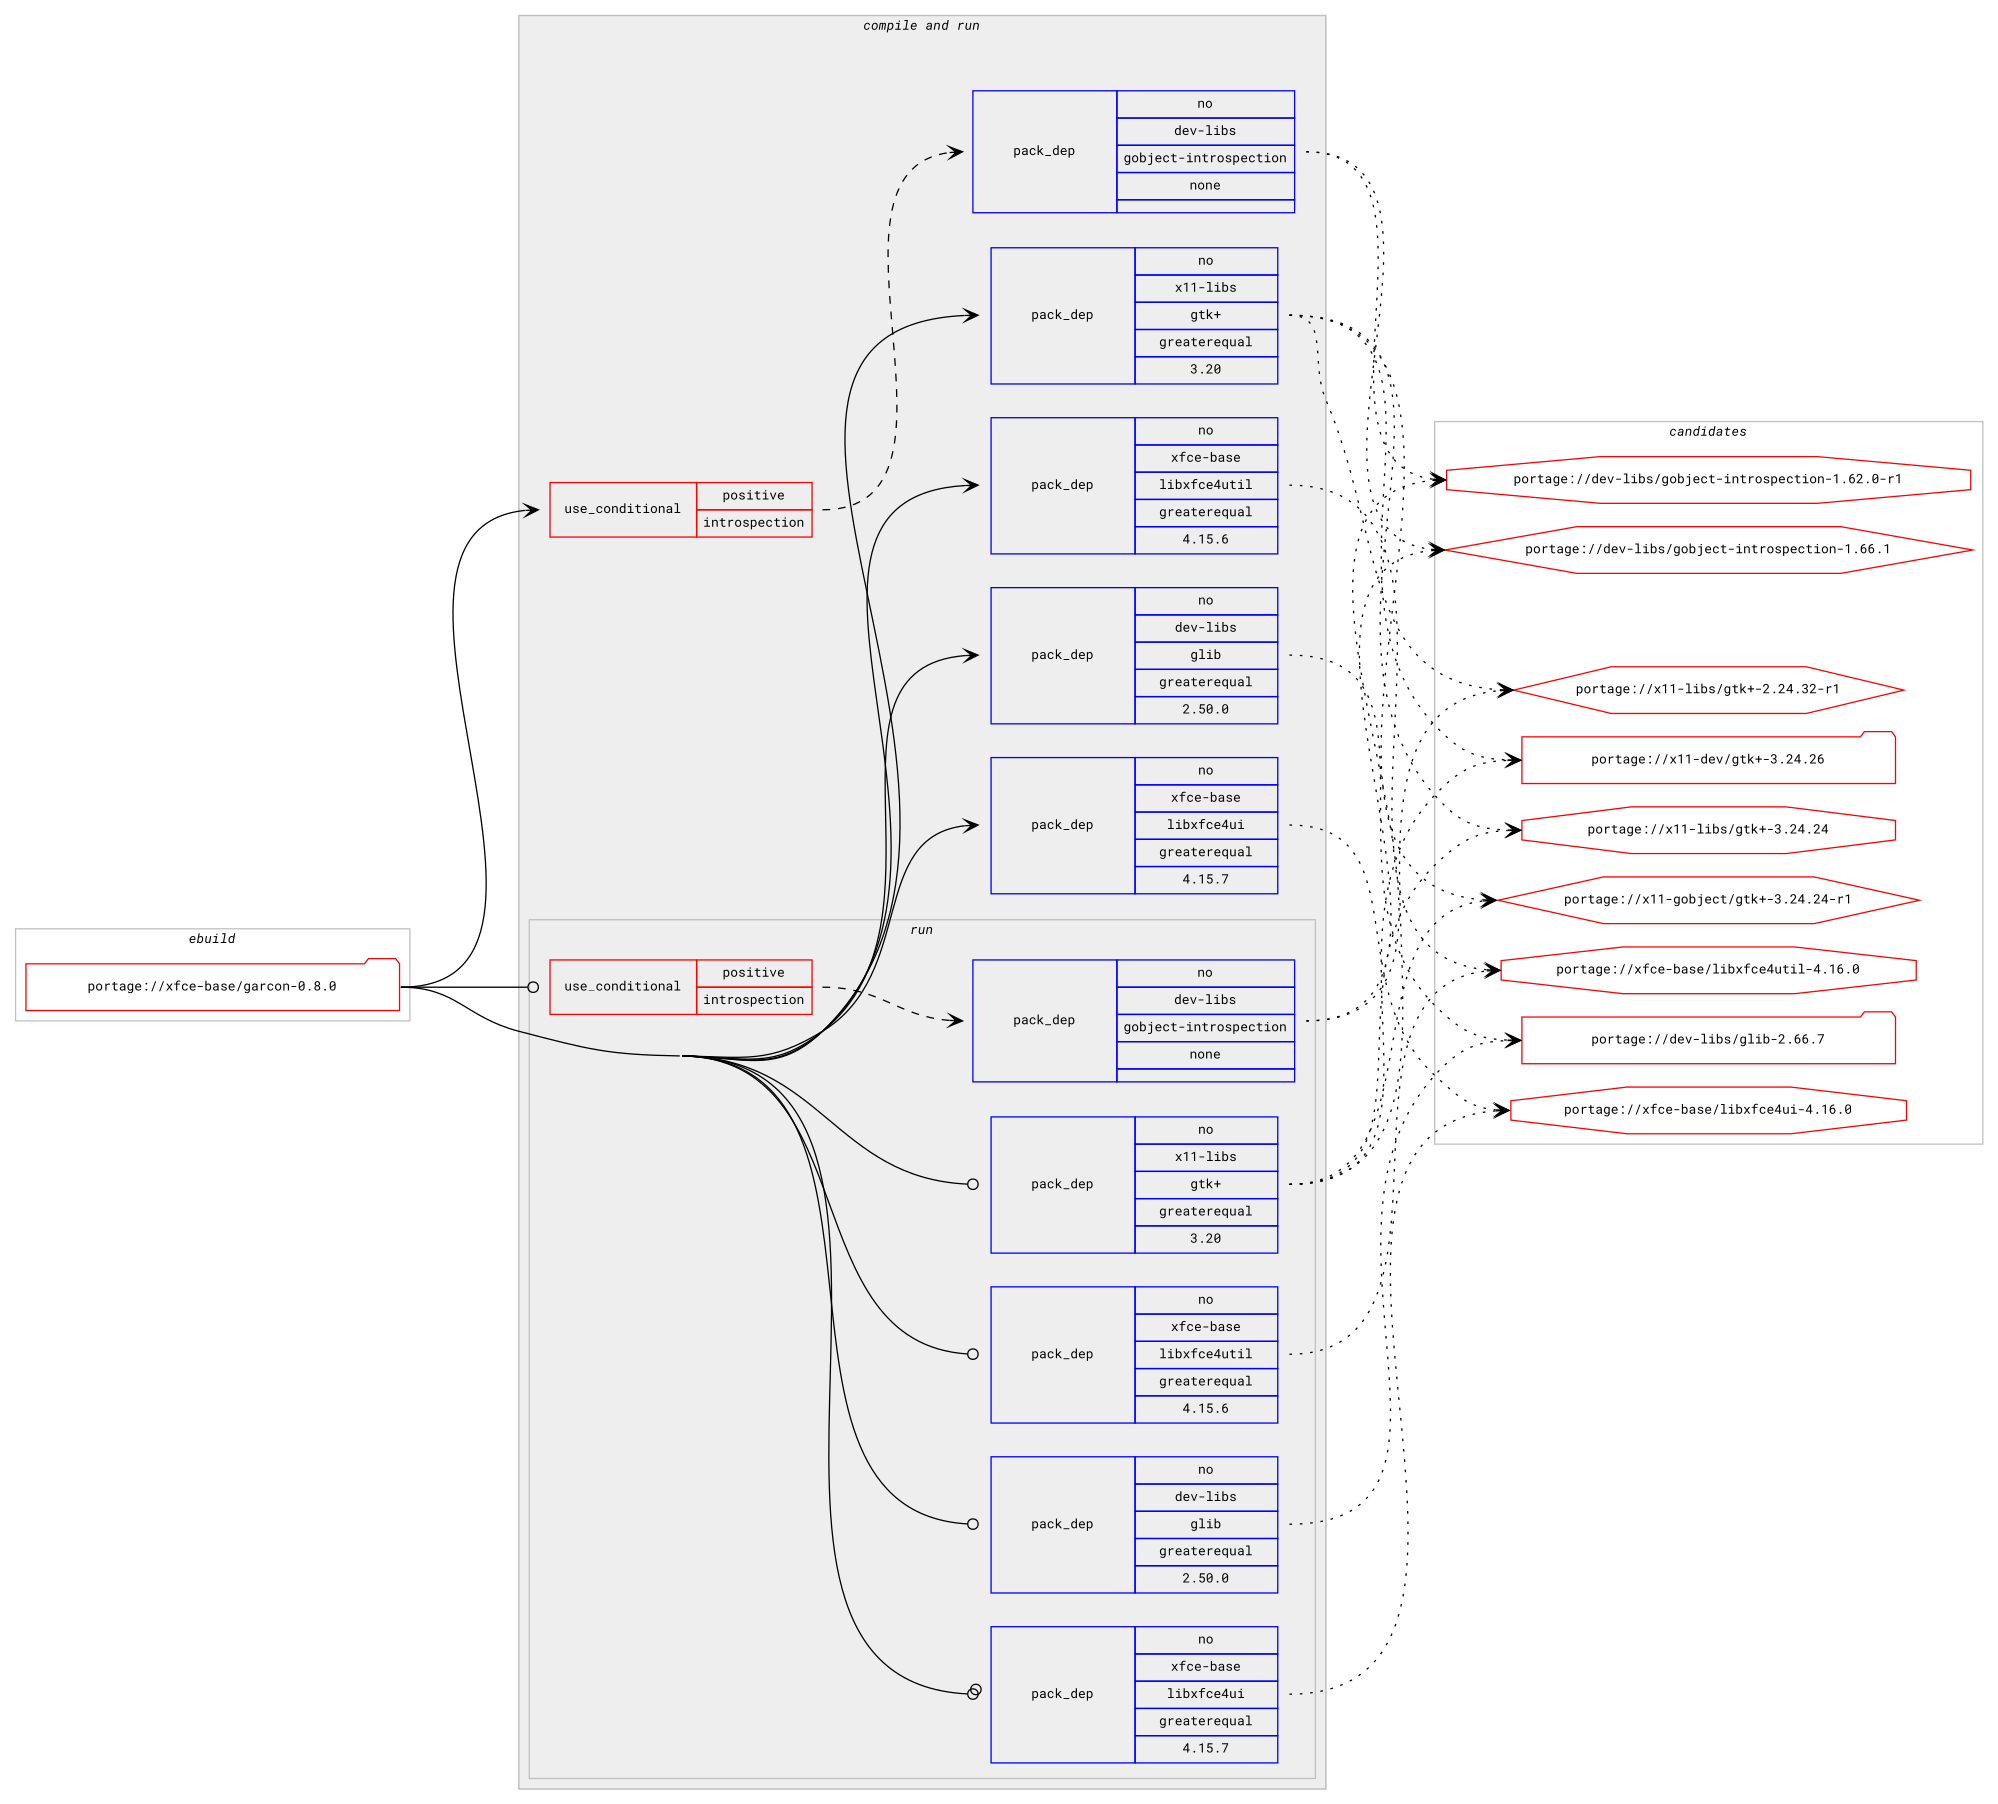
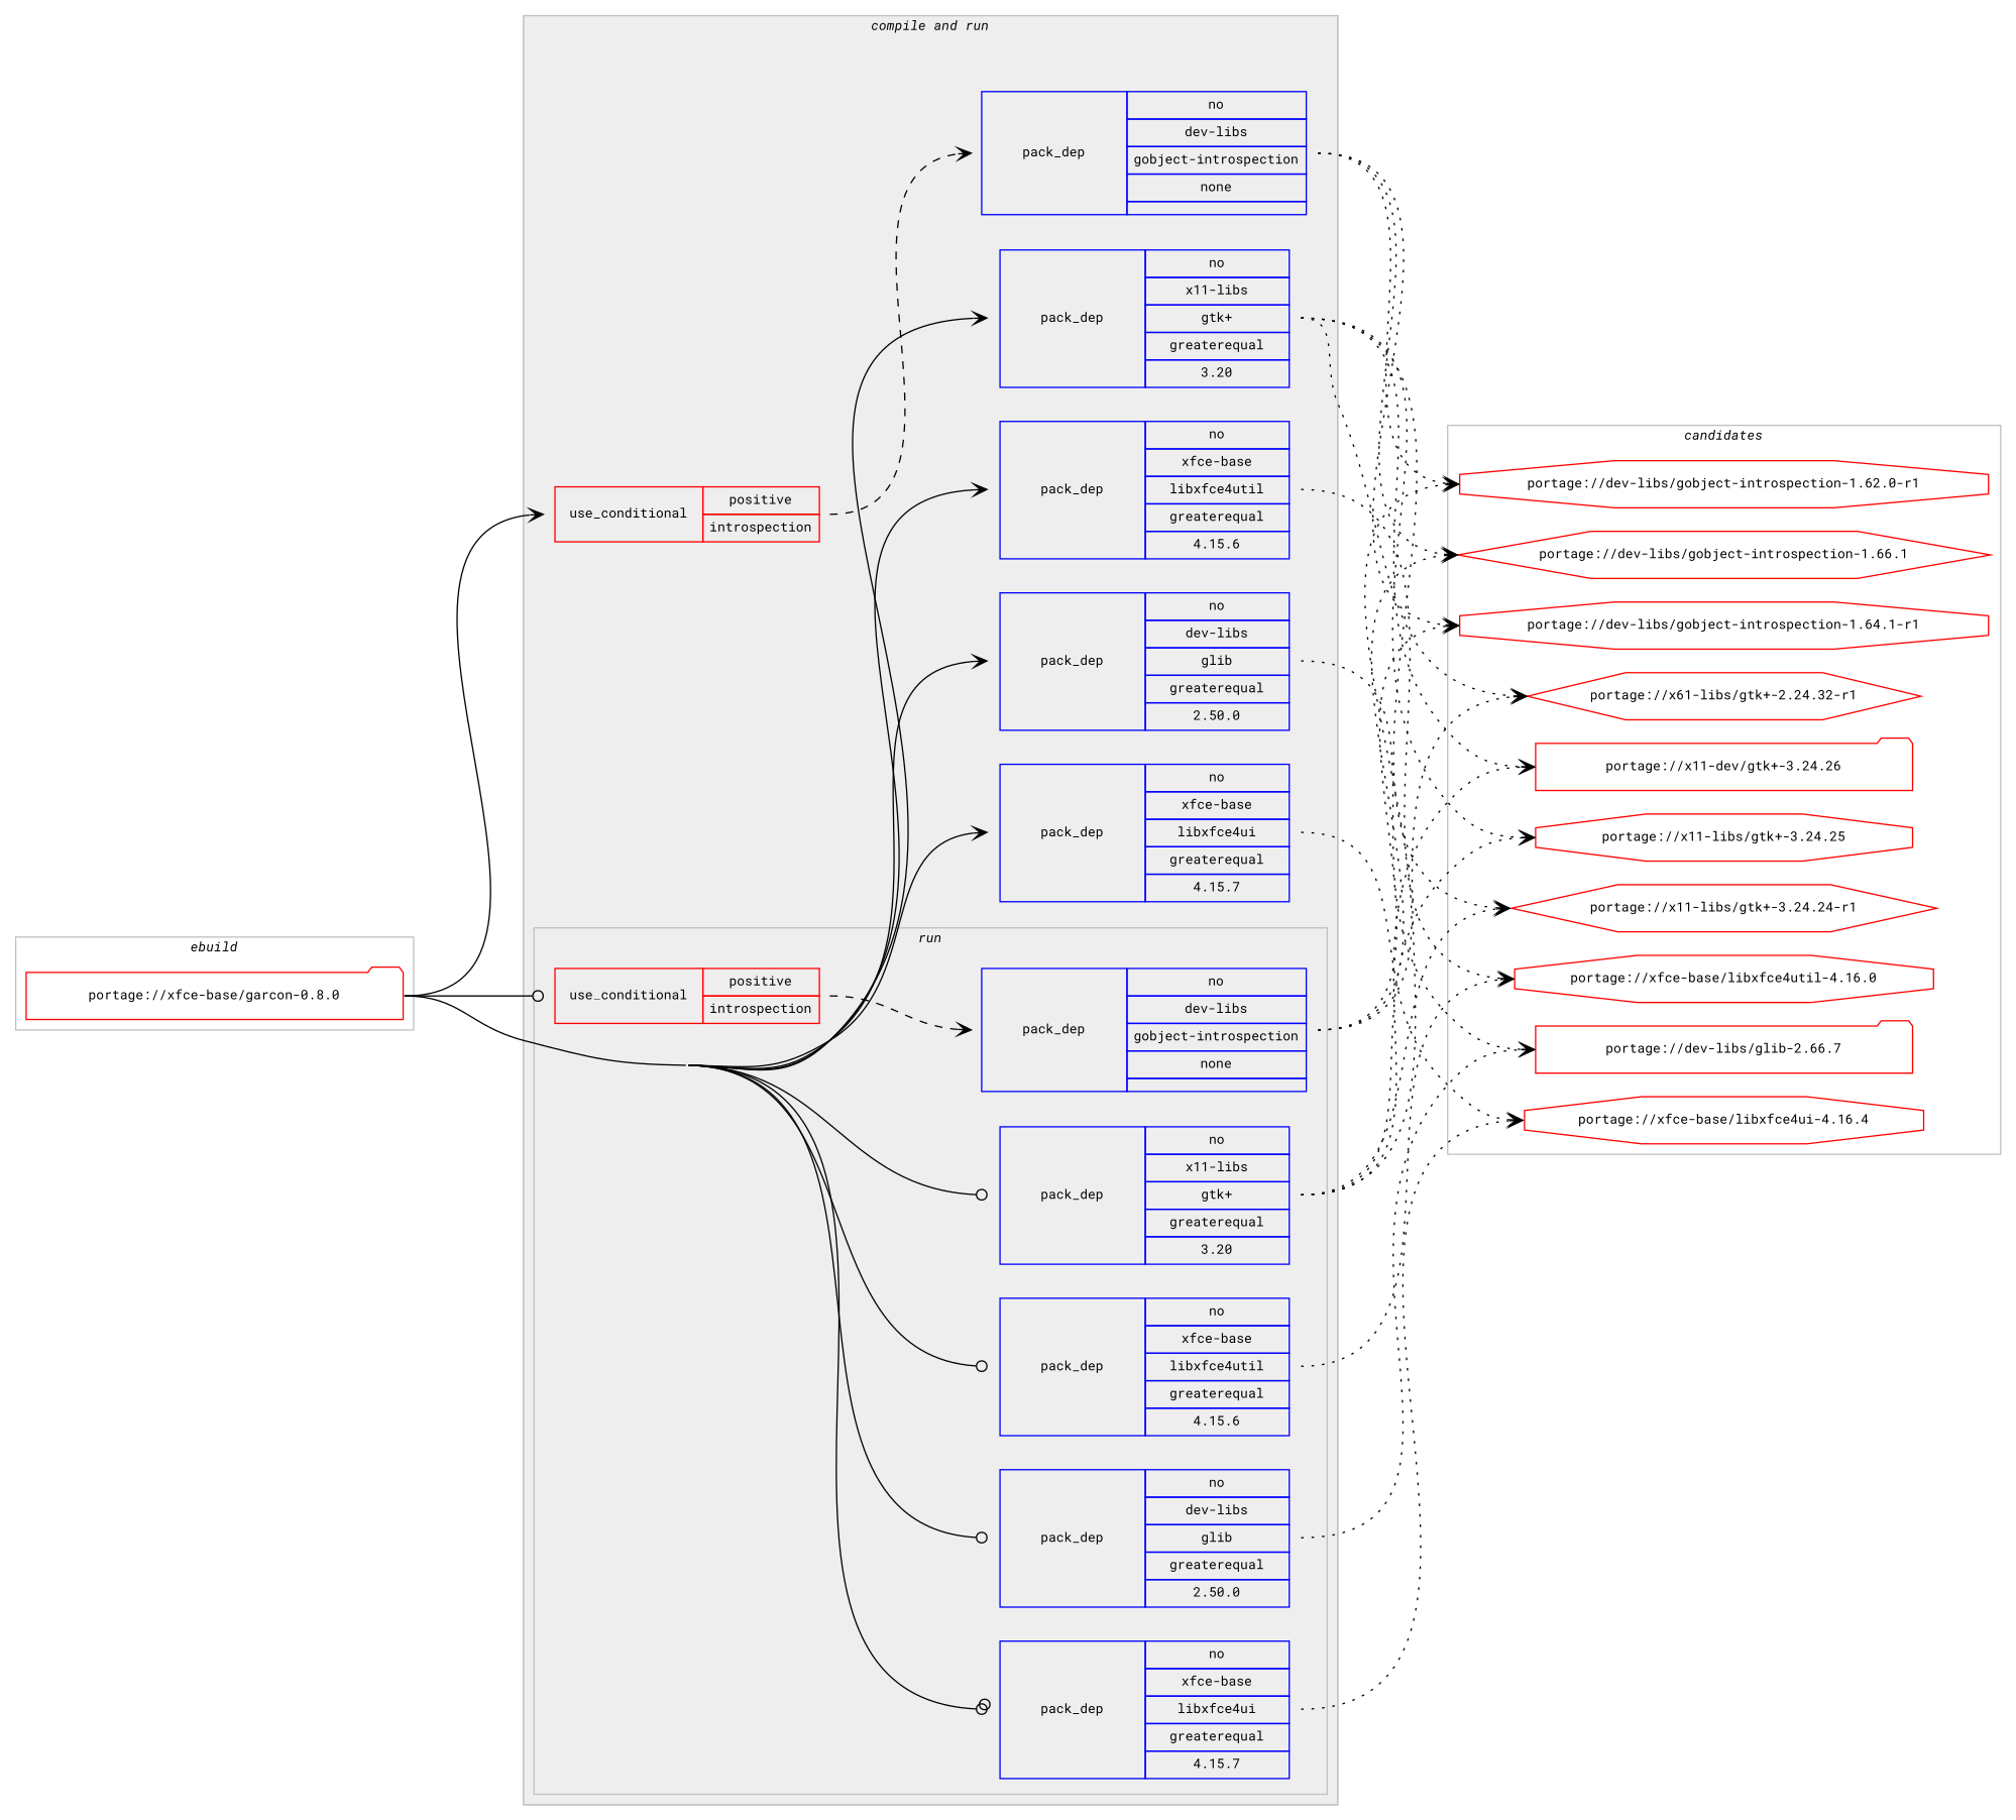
  digraph {
    compound=true
    concentrate=true
    fontname="Roboto Mono"
    fontsize=10
    newrank=true
    rankdir=LR
    ranksep=1.5
    node [color=red fontname="Roboto Mono" fontsize=10 shape=none]
    edge [arrowhead=vee fontname="Roboto Mono" headport=w style=dotted tailport=e weight=100]
    n1 [label="portage://xfce-base/garcon-0.8.0" shape=folder width=4]
    n2 [color=blue label=<<TABLE BORDER="0" CELLBORDER="1" CELLSPACING="0" CELLPADDING="4" WIDTH="220"><TR><TD ROWSPAN="6" CELLPADDING="30">pack_dep</TD></TR><TR><TD WIDTH="110">no</TD></TR><TR><TD>dev-libs</TD></TR><TR><TD>gobject-introspection</TD></TR><TR><TD>none</TD></TR><TR><TD></TD></TR></TABLE>>]
    n3 [label=<<TABLE BORDER="0" CELLBORDER="1" CELLSPACING="0" CELLPADDING="4"><TR><TD ROWSPAN="3" CELLPADDING="10">use_conditional</TD></TR><TR><TD>positive</TD></TR><TR><TD>introspection</TD></TR></TABLE>>]
    n4 [color=blue label=<<TABLE BORDER="0" CELLBORDER="1" CELLSPACING="0" CELLPADDING="4" WIDTH="220"><TR><TD ROWSPAN="6" CELLPADDING="30">pack_dep</TD></TR><TR><TD WIDTH="110">no</TD></TR><TR><TD>dev-libs</TD></TR><TR><TD>glib</TD></TR><TR><TD>greaterequal</TD></TR><TR><TD>2.50.0</TD></TR></TABLE>>]
    n5 [color=blue label=<<TABLE BORDER="0" CELLBORDER="1" CELLSPACING="0" CELLPADDING="4" WIDTH="220"><TR><TD ROWSPAN="6" CELLPADDING="30">pack_dep</TD></TR><TR><TD WIDTH="110">no</TD></TR><TR><TD>x11-libs</TD></TR><TR><TD>gtk+</TD></TR><TR><TD>greaterequal</TD></TR><TR><TD>3.20</TD></TR></TABLE>>]
    n6 [color=blue label=<<TABLE BORDER="0" CELLBORDER="1" CELLSPACING="0" CELLPADDING="4" WIDTH="220"><TR><TD ROWSPAN="6" CELLPADDING="30">pack_dep</TD></TR><TR><TD WIDTH="110">no</TD></TR><TR><TD>xfce-base</TD></TR><TR><TD>libxfce4ui</TD></TR><TR><TD>greaterequal</TD></TR><TR><TD>4.15.7</TD></TR></TABLE>>]
    n7 [color=blue label=<<TABLE BORDER="0" CELLBORDER="1" CELLSPACING="0" CELLPADDING="4" WIDTH="220"><TR><TD ROWSPAN="6" CELLPADDING="30">pack_dep</TD></TR><TR><TD WIDTH="110">no</TD></TR><TR><TD>xfce-base</TD></TR><TR><TD>libxfce4util</TD></TR><TR><TD>greaterequal</TD></TR><TR><TD>4.15.6</TD></TR></TABLE>>]
    n8 [color=blue label=<<TABLE BORDER="0" CELLBORDER="1" CELLSPACING="0" CELLPADDING="4" WIDTH="220"><TR><TD ROWSPAN="6" CELLPADDING="30">pack_dep</TD></TR><TR><TD WIDTH="110">no</TD></TR><TR><TD>xfce-base</TD></TR><TR><TD>libxfce4util</TD></TR><TR><TD>greaterequal</TD></TR><TR><TD>4.15.6</TD></TR></TABLE>>]
    n9 [color=blue label=<<TABLE BORDER="0" CELLBORDER="1" CELLSPACING="0" CELLPADDING="4" WIDTH="220"><TR><TD ROWSPAN="6" CELLPADDING="30">pack_dep</TD></TR><TR><TD WIDTH="110">no</TD></TR><TR><TD>dev-libs</TD></TR><TR><TD>gobject-introspection</TD></TR><TR><TD>none</TD></TR><TR><TD></TD></TR></TABLE>>]
    n10 [label=<<TABLE BORDER="0" CELLBORDER="1" CELLSPACING="0" CELLPADDING="4"><TR><TD ROWSPAN="3" CELLPADDING="10">use_conditional</TD></TR><TR><TD>positive</TD></TR><TR><TD>introspection</TD></TR></TABLE>>]
    n11 [color=blue label=<<TABLE BORDER="0" CELLBORDER="1" CELLSPACING="0" CELLPADDING="4" WIDTH="220"><TR><TD ROWSPAN="6" CELLPADDING="30">pack_dep</TD></TR><TR><TD WIDTH="110">no</TD></TR><TR><TD>dev-libs</TD></TR><TR><TD>glib</TD></TR><TR><TD>greaterequal</TD></TR><TR><TD>2.50.0</TD></TR></TABLE>>]
    n12 [color=blue label=<<TABLE BORDER="0" CELLBORDER="1" CELLSPACING="0" CELLPADDING="4" WIDTH="220"><TR><TD ROWSPAN="6" CELLPADDING="30">pack_dep</TD></TR><TR><TD WIDTH="110">no</TD></TR><TR><TD>x11-libs</TD></TR><TR><TD>gtk+</TD></TR><TR><TD>greaterequal</TD></TR><TR><TD>3.20</TD></TR></TABLE>>]
    n13 [color=blue label=<<TABLE BORDER="0" CELLBORDER="1" CELLSPACING="0" CELLPADDING="4" WIDTH="220"><TR><TD ROWSPAN="6" CELLPADDING="30">pack_dep</TD></TR><TR><TD WIDTH="110">no</TD></TR><TR><TD>xfce-base</TD></TR><TR><TD>libxfce4ui</TD></TR><TR><TD>greaterequal</TD></TR><TR><TD>4.15.7</TD></TR></TABLE>>]
    n14 [label="portage://dev-libs/gobject-introspection-1.66.1" shape=hexagon width=4]
+   n15 [label="portage://dev-libs/gobject-introspection-1.64.1-r1" shape=octagon width=4]
    n16 [label="portage://dev-libs/gobject-introspection-1.62.0-r1" shape=octagon width=4]
    n17 [label="portage://dev-libs/glib-2.66.7" shape=folder width=4]
    n18 [label="portage://x11-dev/gtk+-3.24.26" shape=folder width=4]
-   n19 [label="portage://x11-libs/gtk+-3.24.24" shape=octagon width=4]
-   n20 [label="portage://x11-gobject/gtk+-3.24.24-r1" shape=hexagon width=4]
-   n21 [label="portage://x11-libs/gtk+-2.24.32-r1" shape=hexagon width=4]
-   n22 [label="portage://xfce-base/libxfce4ui-4.16.0" shape=octagon width=4]
+   n19 [label="portage://x11-libs/gtk+-3.24.25" shape=octagon width=4]
+   n20 [label="portage://x11-libs/gtk+-3.24.24-r1" shape=hexagon width=4]
+   n21 [label="portage://x61-libs/gtk+-2.24.32-r1" shape=hexagon width=4]
+   n22 [label="portage://xfce-base/libxfce4ui-4.16.4" shape=octagon width=4]
    n23 [label="portage://xfce-base/libxfce4util-4.16.0" shape=octagon width=4]
    subgraph cluster_1 {
      color=gray
      label=<<i>ebuild</i>>
      rank=same
      n1
    }
    subgraph cluster_2 {
      color=gray
      label=<<i>dependencies</i>>
      subgraph cluster_3 {
        color=gray
        fillcolor="#eeeeee"
        label=<<i>compile</i>>
        style=filled
        subgraph sub_4 {
          color=gray
          fillcolor="#eeeeee"
          label=<<i>compile</i>>
          style=filled
          n3
          subgraph sub_5 {
            color=gray
            fillcolor="#eeeeee"
            label=<<i>compile</i>>
            style=filled
            n2
          }
        }
        subgraph sub_6 {
          color=gray
          fillcolor="#eeeeee"
          label=<<i>compile</i>>
          style=filled
          n4
        }
        subgraph sub_7 {
          color=gray
          fillcolor="#eeeeee"
          label=<<i>compile</i>>
          style=filled
          n5
        }
        subgraph sub_8 {
          color=gray
          fillcolor="#eeeeee"
          label=<<i>compile</i>>
          style=filled
          n6
        }
        subgraph sub_9 {
          color=gray
          fillcolor="#eeeeee"
          label=<<i>compile</i>>
          style=filled
          n7
        }
      }
      subgraph cluster_10 {
        color=gray
        fillcolor="#eeeeee"
        label=<<i>compile and run</i>>
        style=filled
      }
      subgraph cluster_11 {
        color=gray
        fillcolor="#eeeeee"
        label=<<i>run</i>>
        style=filled
        subgraph sub_12 {
          color=gray
          fillcolor="#eeeeee"
          label=<<i>run</i>>
          style=filled
          n8
        }
        subgraph sub_13 {
          color=gray
          fillcolor="#eeeeee"
          label=<<i>run</i>>
          style=filled
          n10
          subgraph sub_14 {
            color=gray
            fillcolor="#eeeeee"
            label=<<i>run</i>>
            style=filled
            n9
          }
        }
        subgraph sub_15 {
          color=gray
          fillcolor="#eeeeee"
          label=<<i>run</i>>
          style=filled
          n11
        }
        subgraph sub_16 {
          color=gray
          fillcolor="#eeeeee"
          label=<<i>run</i>>
          style=filled
          n12
        }
        subgraph sub_17 {
          color=gray
          fillcolor="#eeeeee"
          label=<<i>run</i>>
          style=filled
          n13
        }
      }
    }
    subgraph cluster_18 {
      color=gray
      label=<<i>candidates</i>>
      rank=same
      subgraph sub_19 {
        color=black
        label=<<i>candidates</i>>
        nodesep=1
        rank=same
        n14
+       n15
        n16
      }
      subgraph sub_20 {
        color=black
        label=<<i>candidates</i>>
        nodesep=1
        rank=same
        n17
      }
      subgraph sub_21 {
        color=black
        label=<<i>candidates</i>>
        nodesep=1
        rank=same
        n18
        n19
        n20
        n21
      }
      subgraph sub_22 {
        color=black
        label=<<i>candidates</i>>
        nodesep=1
        rank=same
        n22
      }
      subgraph sub_23 {
        color=black
        label=<<i>candidates</i>>
        nodesep=1
        rank=same
        n23
      }
      subgraph sub_24 {
        color=black
        label=<<i>candidates</i>>
        nodesep=1
        rank=same
        n14
+       n15
        n16
      }
      subgraph sub_25 {
        color=black
        label=<<i>candidates</i>>
        nodesep=1
        rank=same
        n17
      }
      subgraph sub_26 {
        color=black
        label=<<i>candidates</i>>
        nodesep=1
        rank=same
        n18
        n19
        n20
        n21
      }
      subgraph sub_27 {
        color=black
        label=<<i>candidates</i>>
        nodesep=1
        rank=same
        n22
      }
      subgraph sub_28 {
        color=black
        label=<<i>candidates</i>>
        nodesep=1
        rank=same
        n23
      }
    }
    n1 -> n3 [style=solid weight=20]
    n1 -> n4 [style=solid weight=20]
    n1 -> n5 [style=solid weight=20]
    n1 -> n6 [style=solid weight=20]
    n1 -> n7 [style=solid weight=20]
    n1 -> n8 [arrowhead=odot style=solid weight=20]
    n1 -> n10 [arrowhead=odot style=solid weight=20]
    n1 -> n11 [arrowhead=odot style=solid weight=20]
    n1 -> n12 [arrowhead=odot style=solid weight=20]
    n1 -> n13 [arrowhead=odot style=solid weight=20]
    n2 -> n14
+   n2 -> n15
    n2 -> n16
    n3 -> n2 [style=dashed weight=20]
    n4 -> n17
    n5 -> n18
    n5 -> n19
    n5 -> n20
    n5 -> n21
    n6 -> n22
    n7 -> n23
    n8 -> n23
    n9 -> n14
+   n9 -> n15
    n9 -> n16
    n10 -> n9 [style=dashed weight=20]
    n11 -> n17
    n12 -> n18
    n12 -> n19
    n12 -> n20
    n12 -> n21
    n13 -> n22
  }
